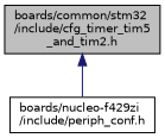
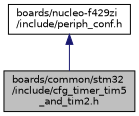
  digraph {
    node [color=black fontname=Helvetica fontsize=10 shape=record style=filled]
    n1 [fillcolor=grey75 fontcolor=black height=0.2 label="boards/common/stm32\l/include/cfg_timer_tim5\l_and_tim2.h" width=0.4]
    n2 [fillcolor=white height=0.2 label="boards/nucleo-f429zi\l/include/periph_conf.h" width=0.4]
-   n1 -> n2 [color=midnightblue dir=back fontname=Helvetica fontsize=10 labelfontname=Helvetica labelfontsize=10 style=solid]
+   n2 -> n1 [color=midnightblue dir=back fontname=Helvetica fontsize=10 labelfontname=Helvetica labelfontsize=10 style=solid]
  }
